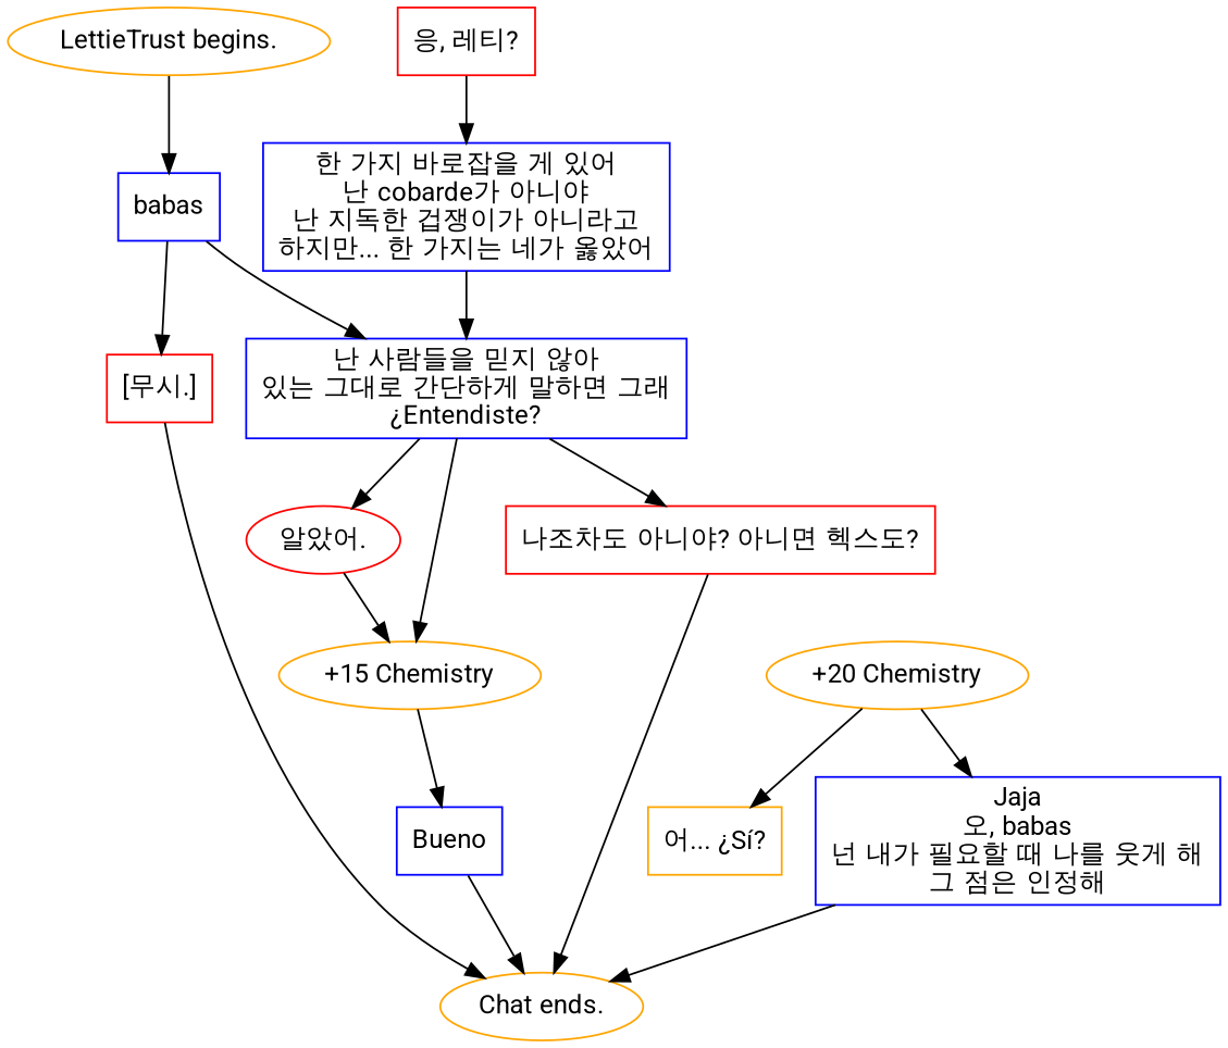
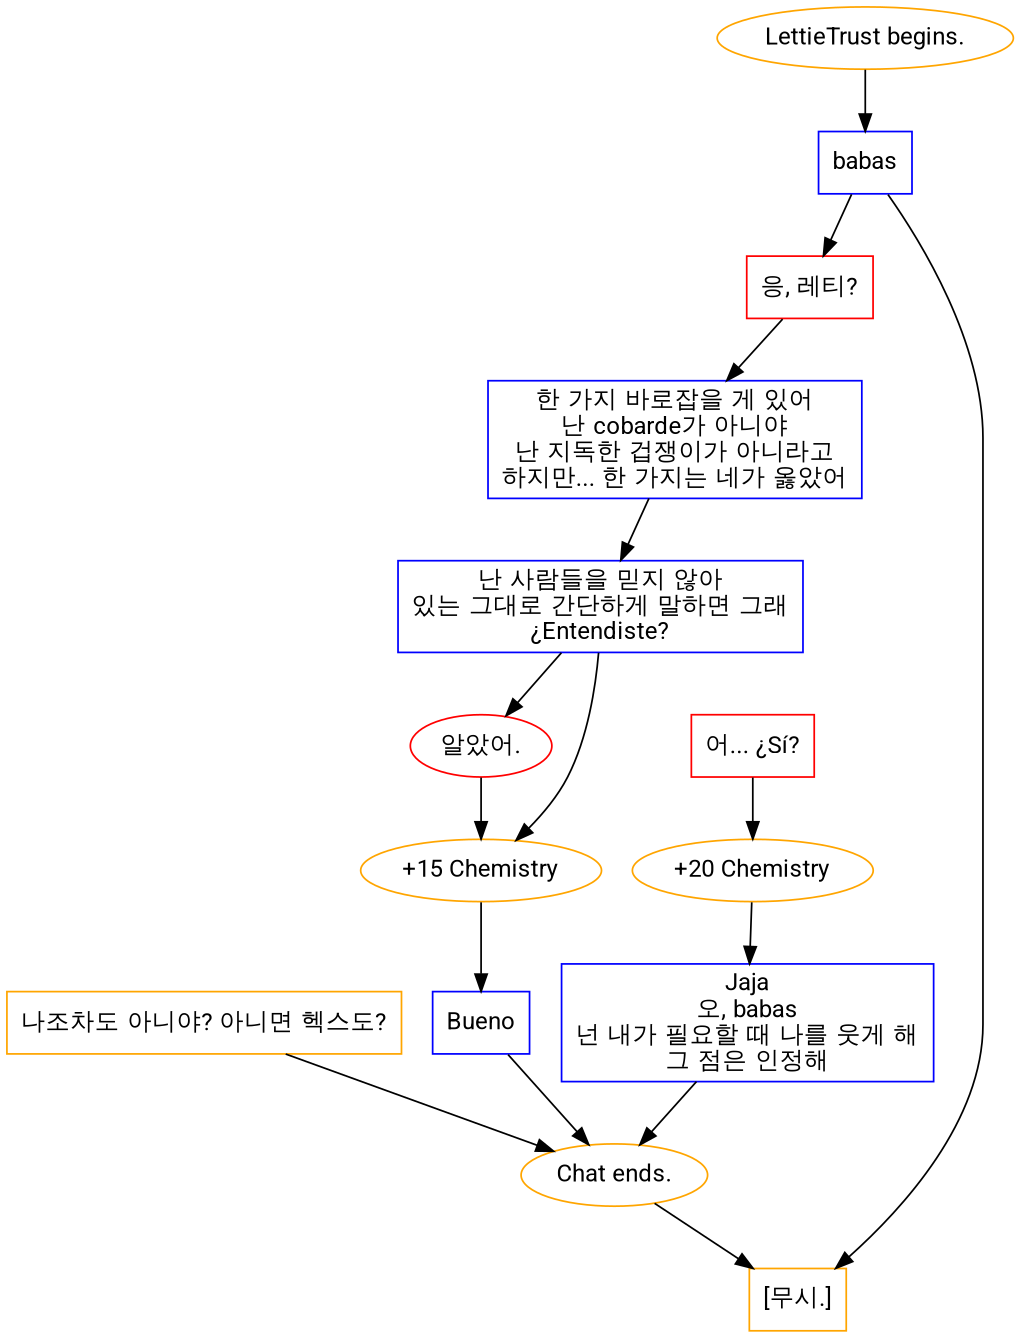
  digraph {
    fontname=Roboto
    node [color=blue fontname=Roboto shape=box]
    edge [fontname=Roboto]
    "LettieTrust begins." [color=orange shape=""]
    n2 [label=babas]
    n3 [color=red label="응, 레티?"]
-   n4 [color=red label="[무시.]"]
+   n4 [color=orange label="[무시.]"]
    n5 [label="한 가지 바로잡을 게 있어\n난 cobarde가 아니야\n난 지독한 겁쟁이가 아니라고\n하지만... 한 가지는 네가 옳았어"]
    "Chat ends." [color=orange shape=""]
    n7 [label="난 사람들을 믿지 않아\n있는 그대로 간단하게 말하면 그래\n¿Entendiste?"]
    n8 [color=red label="알았어." shape=ellipse]
-   n9 [color=red label="나조차도 아니야? 아니면 헥스도?"]
+   n9 [color=orange label="나조차도 아니야? 아니면 헥스도?"]
    n10 [color=orange label="+15 Chemistry" shape=""]
-   n11 [color=orange label="어... ¿Sí?"]
+   n11 [color=red label="어... ¿Sí?"]
    n12 [color=orange label="+20 Chemistry" shape=""]
    n13 [label="Jaja\n오, babas\n넌 내가 필요할 때 나를 웃게 해\n그 점은 인정해"]
    n14 [label=Bueno]
    "LettieTrust begins." -> n2
-   n2 -> n7
+   n2 -> n3
    n2 -> n4
    n3 -> n5
-   n4 -> "Chat ends."
+   "Chat ends." -> n4
    n5 -> n7
    n7 -> n8
-   n7 -> n9
    n7 -> n10
    n8 -> n10
    n9 -> "Chat ends."
    n10 -> n14
-   n12 -> n11
+   n11 -> n12
    n12 -> n13
    n13 -> "Chat ends."
    n14 -> "Chat ends."
  }
